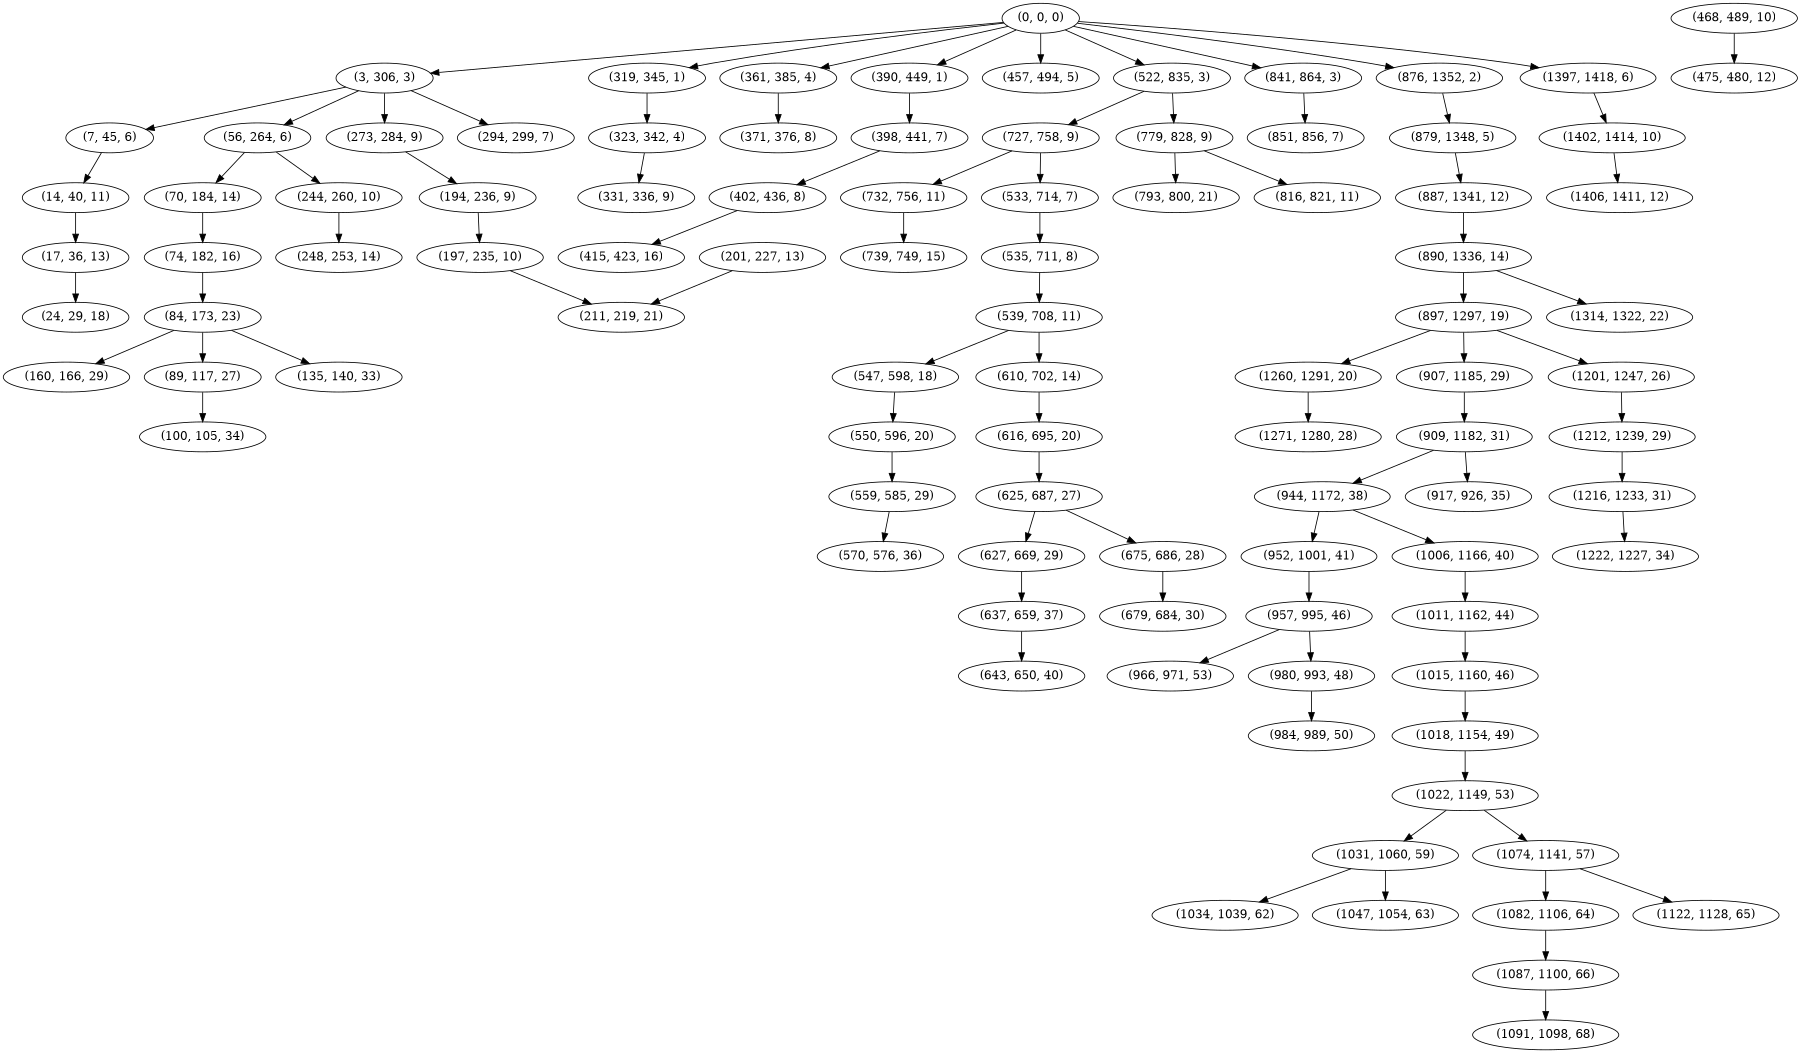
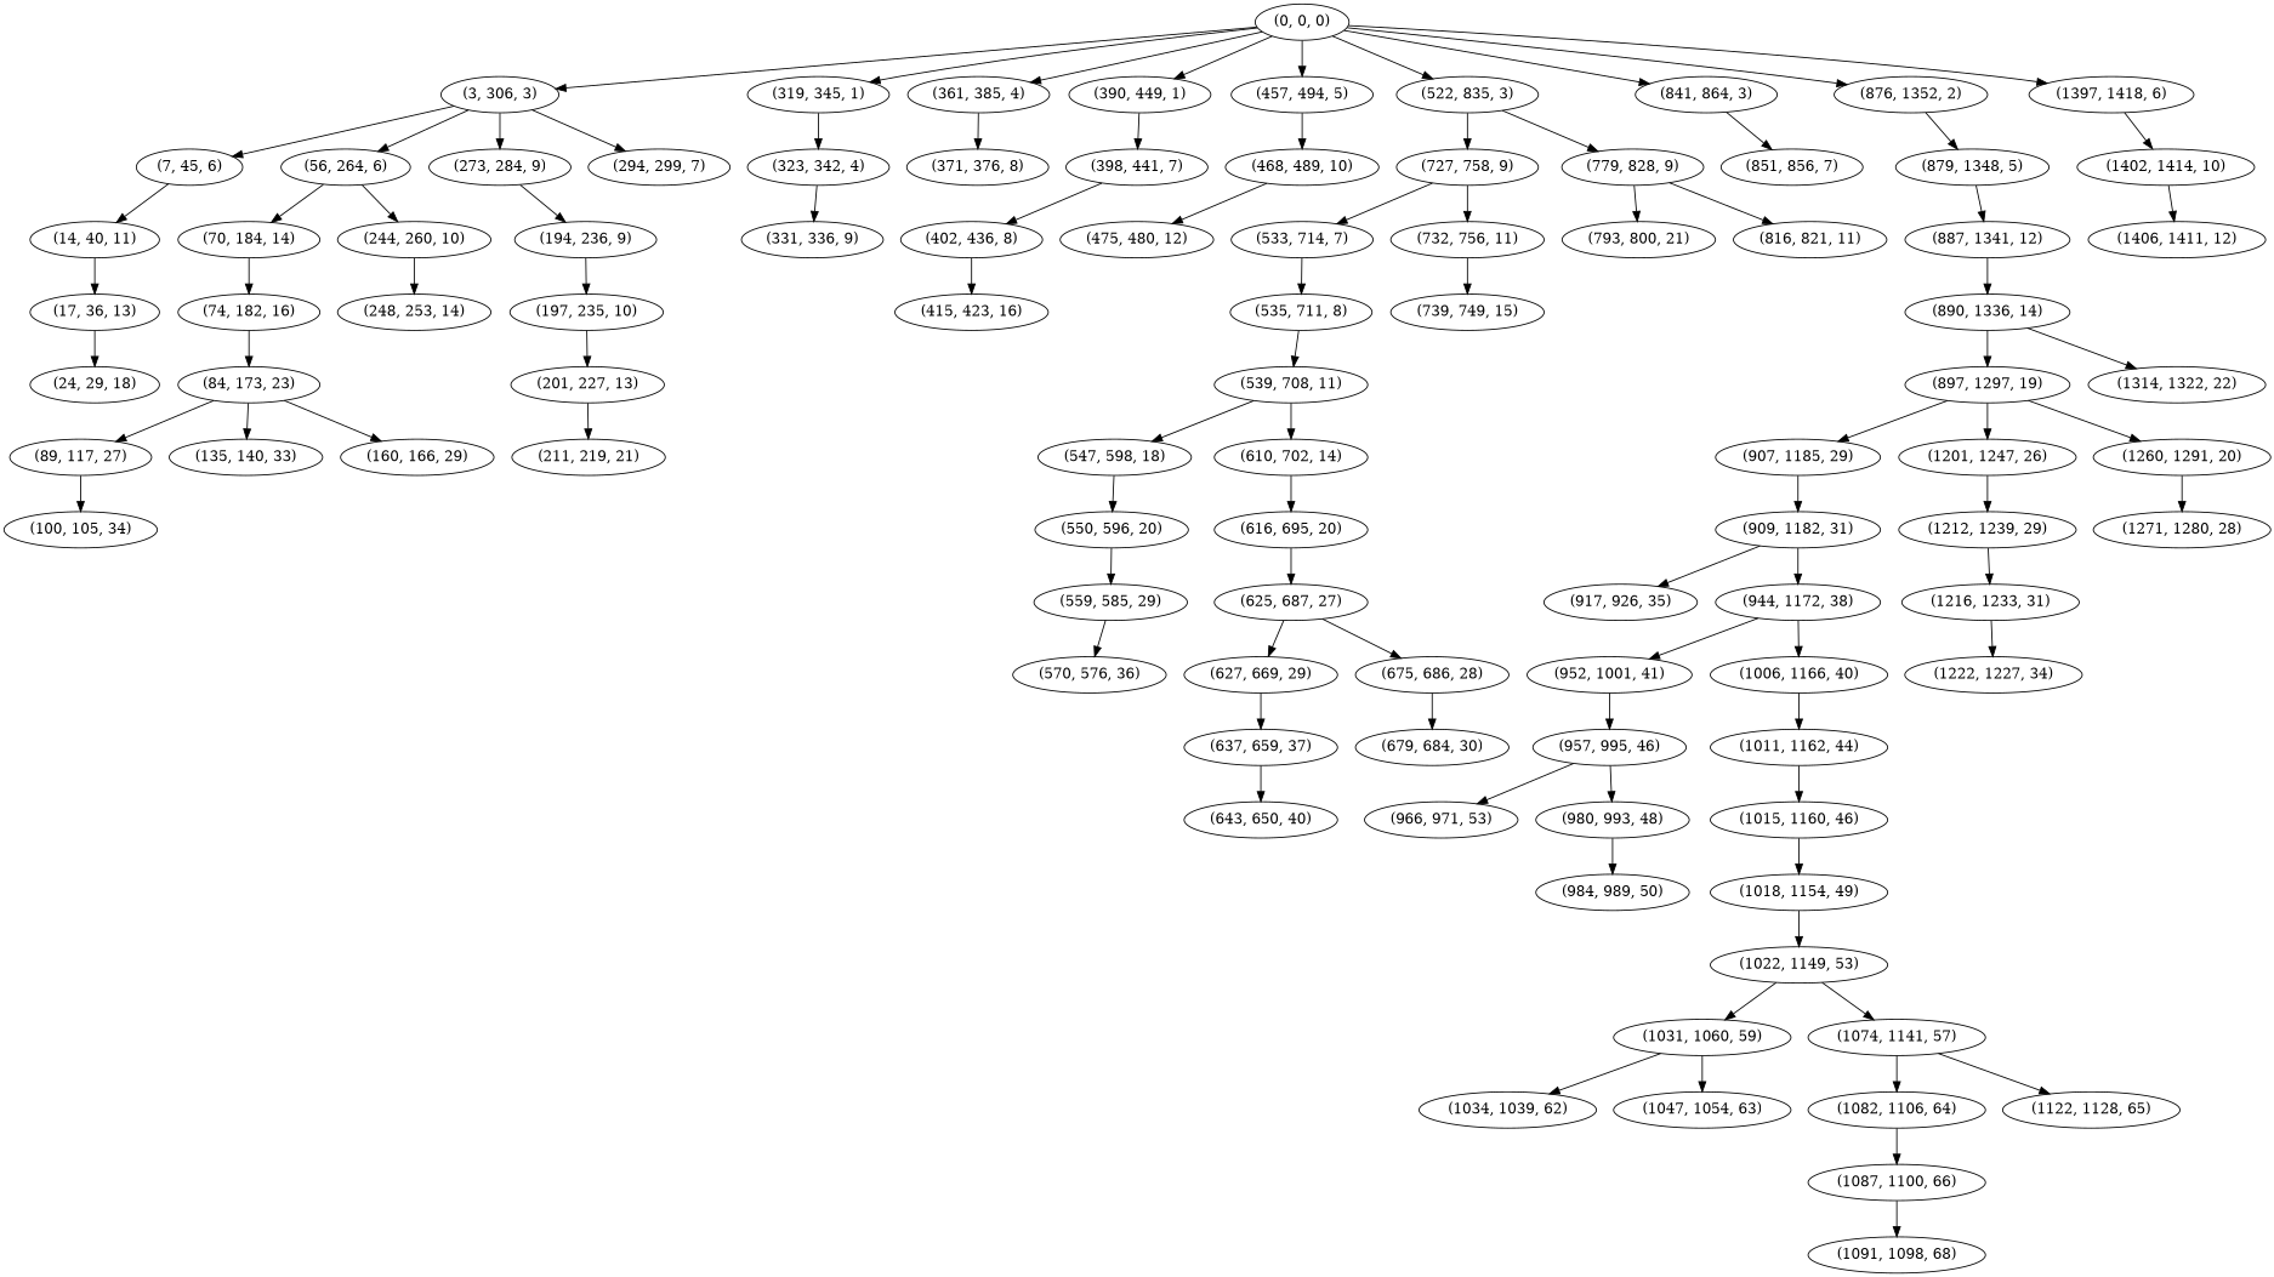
  digraph {
    "(0, 0, 0)"
    "(3, 306, 3)"
    "(319, 345, 1)"
    "(361, 385, 4)"
    "(390, 449, 1)"
    "(457, 494, 5)"
    "(522, 835, 3)"
    "(841, 864, 3)"
    "(876, 1352, 2)"
    "(1397, 1418, 6)"
    "(7, 45, 6)"
    "(56, 264, 6)"
    "(273, 284, 9)"
    "(294, 299, 7)"
    "(323, 342, 4)"
    "(371, 376, 8)"
    "(398, 441, 7)"
    "(468, 489, 10)"
    "(727, 758, 9)"
    "(779, 828, 9)"
    "(851, 856, 7)"
    "(879, 1348, 5)"
    "(1402, 1414, 10)"
    "(14, 40, 11)"
    "(70, 184, 14)"
    "(244, 260, 10)"
    "(194, 236, 9)"
    "(17, 36, 13)"
    "(24, 29, 18)"
    "(74, 182, 16)"
    "(197, 235, 10)"
    "(248, 253, 14)"
    "(84, 173, 23)"
    "(89, 117, 27)"
    "(135, 140, 33)"
    "(160, 166, 29)"
    "(100, 105, 34)"
    "(201, 227, 13)"
    "(211, 219, 21)"
    "(331, 336, 9)"
    "(402, 436, 8)"
    "(415, 423, 16)"
    "(475, 480, 12)"
    "(533, 714, 7)"
    "(535, 711, 8)"
    "(732, 756, 11)"
    "(793, 800, 21)"
    "(816, 821, 11)"
    "(539, 708, 11)"
    "(547, 598, 18)"
    "(610, 702, 14)"
    "(550, 596, 20)"
    "(616, 695, 20)"
    "(559, 585, 29)"
    "(570, 576, 36)"
    "(625, 687, 27)"
    "(627, 669, 29)"
    "(675, 686, 28)"
    "(637, 659, 37)"
    "(679, 684, 30)"
    "(643, 650, 40)"
    "(739, 749, 15)"
    "(887, 1341, 12)"
    "(890, 1336, 14)"
    "(897, 1297, 19)"
    "(1314, 1322, 22)"
    "(907, 1185, 29)"
    n68 [label="(1201, 1247, 26)"]
    "(1260, 1291, 20)"
    "(909, 1182, 31)"
    "(1212, 1239, 29)"
    "(1271, 1280, 28)"
    "(917, 926, 35)"
    "(944, 1172, 38)"
    "(952, 1001, 41)"
    "(1006, 1166, 40)"
    "(957, 995, 46)"
    "(1011, 1162, 44)"
    "(966, 971, 53)"
    "(980, 993, 48)"
    "(984, 989, 50)"
    "(1015, 1160, 46)"
    "(1018, 1154, 49)"
    "(1022, 1149, 53)"
    "(1031, 1060, 59)"
    "(1074, 1141, 57)"
    "(1034, 1039, 62)"
    "(1047, 1054, 63)"
    "(1082, 1106, 64)"
    "(1122, 1128, 65)"
    "(1087, 1100, 66)"
    "(1091, 1098, 68)"
    "(1216, 1233, 31)"
    "(1222, 1227, 34)"
    "(1406, 1411, 12)"
    "(0, 0, 0)" -> "(3, 306, 3)"
    "(0, 0, 0)" -> "(319, 345, 1)"
    "(0, 0, 0)" -> "(361, 385, 4)"
    "(0, 0, 0)" -> "(390, 449, 1)"
    "(0, 0, 0)" -> "(457, 494, 5)"
    "(0, 0, 0)" -> "(522, 835, 3)"
    "(0, 0, 0)" -> "(841, 864, 3)"
    "(0, 0, 0)" -> "(876, 1352, 2)"
    "(0, 0, 0)" -> "(1397, 1418, 6)"
    "(3, 306, 3)" -> "(7, 45, 6)"
    "(3, 306, 3)" -> "(56, 264, 6)"
    "(3, 306, 3)" -> "(273, 284, 9)"
    "(3, 306, 3)" -> "(294, 299, 7)"
    "(319, 345, 1)" -> "(323, 342, 4)"
    "(361, 385, 4)" -> "(371, 376, 8)"
    "(390, 449, 1)" -> "(398, 441, 7)"
+   "(457, 494, 5)" -> "(468, 489, 10)"
    "(522, 835, 3)" -> "(727, 758, 9)"
    "(522, 835, 3)" -> "(779, 828, 9)"
    "(841, 864, 3)" -> "(851, 856, 7)"
    "(876, 1352, 2)" -> "(879, 1348, 5)"
    "(1397, 1418, 6)" -> "(1402, 1414, 10)"
    "(7, 45, 6)" -> "(14, 40, 11)"
    "(56, 264, 6)" -> "(70, 184, 14)"
    "(56, 264, 6)" -> "(244, 260, 10)"
    "(273, 284, 9)" -> "(194, 236, 9)"
    "(323, 342, 4)" -> "(331, 336, 9)"
    "(398, 441, 7)" -> "(402, 436, 8)"
    "(468, 489, 10)" -> "(475, 480, 12)"
    "(727, 758, 9)" -> "(533, 714, 7)"
    "(727, 758, 9)" -> "(732, 756, 11)"
    "(779, 828, 9)" -> "(793, 800, 21)"
    "(779, 828, 9)" -> "(816, 821, 11)"
    "(879, 1348, 5)" -> "(887, 1341, 12)"
    "(1402, 1414, 10)" -> "(1406, 1411, 12)"
    "(14, 40, 11)" -> "(17, 36, 13)"
    "(70, 184, 14)" -> "(74, 182, 16)"
    "(244, 260, 10)" -> "(248, 253, 14)"
    "(194, 236, 9)" -> "(197, 235, 10)"
    "(17, 36, 13)" -> "(24, 29, 18)"
    "(74, 182, 16)" -> "(84, 173, 23)"
-   "(197, 235, 10)" -> "(211, 219, 21)"
+   "(197, 235, 10)" -> "(201, 227, 13)"
    "(84, 173, 23)" -> "(89, 117, 27)"
    "(84, 173, 23)" -> "(135, 140, 33)"
    "(84, 173, 23)" -> "(160, 166, 29)"
    "(89, 117, 27)" -> "(100, 105, 34)"
    "(201, 227, 13)" -> "(211, 219, 21)"
    "(402, 436, 8)" -> "(415, 423, 16)"
    "(533, 714, 7)" -> "(535, 711, 8)"
    "(535, 711, 8)" -> "(539, 708, 11)"
    "(732, 756, 11)" -> "(739, 749, 15)"
    "(539, 708, 11)" -> "(547, 598, 18)"
    "(539, 708, 11)" -> "(610, 702, 14)"
    "(547, 598, 18)" -> "(550, 596, 20)"
    "(610, 702, 14)" -> "(616, 695, 20)"
    "(550, 596, 20)" -> "(559, 585, 29)"
    "(616, 695, 20)" -> "(625, 687, 27)"
    "(559, 585, 29)" -> "(570, 576, 36)"
    "(625, 687, 27)" -> "(627, 669, 29)"
    "(625, 687, 27)" -> "(675, 686, 28)"
    "(627, 669, 29)" -> "(637, 659, 37)"
    "(675, 686, 28)" -> "(679, 684, 30)"
    "(637, 659, 37)" -> "(643, 650, 40)"
    "(887, 1341, 12)" -> "(890, 1336, 14)"
    "(890, 1336, 14)" -> "(897, 1297, 19)"
    "(890, 1336, 14)" -> "(1314, 1322, 22)"
    "(897, 1297, 19)" -> "(907, 1185, 29)"
    "(897, 1297, 19)" -> n68
    "(897, 1297, 19)" -> "(1260, 1291, 20)"
    "(907, 1185, 29)" -> "(909, 1182, 31)"
    n68 -> "(1212, 1239, 29)"
    "(1260, 1291, 20)" -> "(1271, 1280, 28)"
    "(909, 1182, 31)" -> "(917, 926, 35)"
    "(909, 1182, 31)" -> "(944, 1172, 38)"
    "(1212, 1239, 29)" -> "(1216, 1233, 31)"
    "(944, 1172, 38)" -> "(952, 1001, 41)"
    "(944, 1172, 38)" -> "(1006, 1166, 40)"
    "(952, 1001, 41)" -> "(957, 995, 46)"
    "(1006, 1166, 40)" -> "(1011, 1162, 44)"
    "(957, 995, 46)" -> "(966, 971, 53)"
    "(957, 995, 46)" -> "(980, 993, 48)"
    "(1011, 1162, 44)" -> "(1015, 1160, 46)"
    "(980, 993, 48)" -> "(984, 989, 50)"
    "(1015, 1160, 46)" -> "(1018, 1154, 49)"
    "(1018, 1154, 49)" -> "(1022, 1149, 53)"
    "(1022, 1149, 53)" -> "(1031, 1060, 59)"
    "(1022, 1149, 53)" -> "(1074, 1141, 57)"
    "(1031, 1060, 59)" -> "(1034, 1039, 62)"
    "(1031, 1060, 59)" -> "(1047, 1054, 63)"
    "(1074, 1141, 57)" -> "(1082, 1106, 64)"
    "(1074, 1141, 57)" -> "(1122, 1128, 65)"
    "(1082, 1106, 64)" -> "(1087, 1100, 66)"
    "(1087, 1100, 66)" -> "(1091, 1098, 68)"
    "(1216, 1233, 31)" -> "(1222, 1227, 34)"
  }
